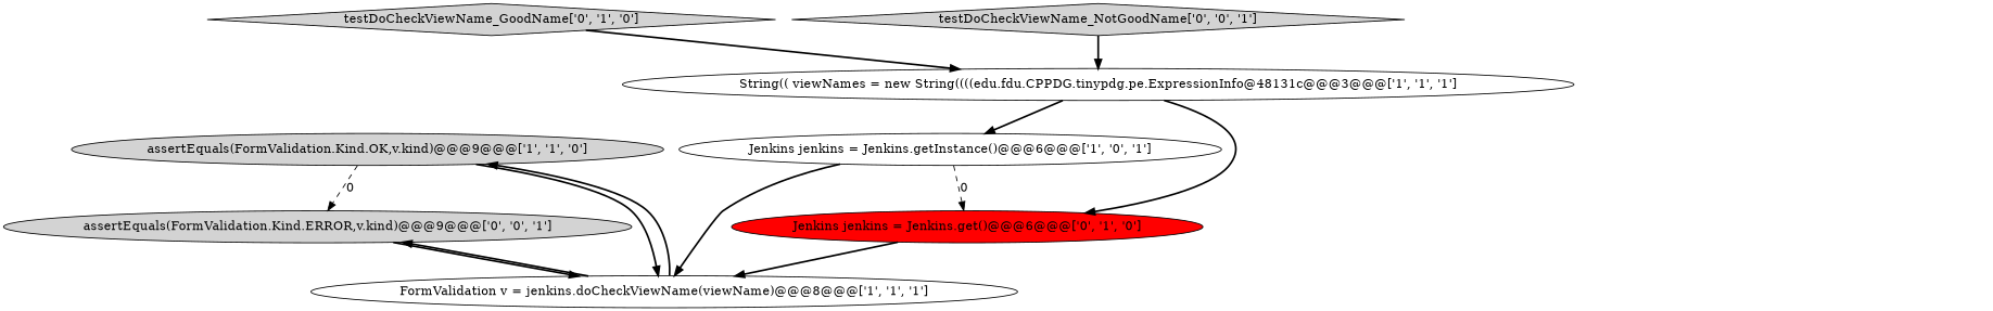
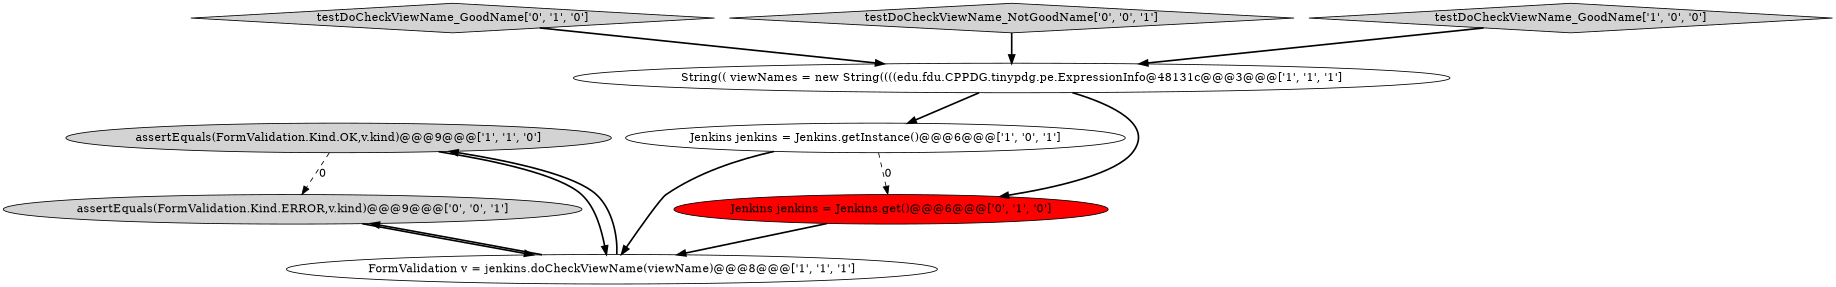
  digraph {
    node [fillcolor=lightgray shape=ellipse style=filled]
    edge [style=bold]
    n1 [label="assertEquals(FormValidation.Kind.OK,v.kind)@@@9@@@['1', '1', '0']"]
    n2 [label="assertEquals(FormValidation.Kind.ERROR,v.kind)@@@9@@@['0', '0', '1']"]
    n3 [fillcolor=white label="FormValidation v = jenkins.doCheckViewName(viewName)@@@8@@@['1', '1', '1']"]
    n4 [fillcolor=white label="Jenkins jenkins = Jenkins.getInstance()@@@6@@@['1', '0', '1']"]
    n5 [fillcolor=red label="Jenkins jenkins = Jenkins.get()@@@6@@@['0', '1', '0']"]
    n6 [label="testDoCheckViewName_GoodName['0', '1', '0']" shape=diamond]
    n7 [fillcolor=white label="String(( viewNames = new String((((edu.fdu.CPPDG.tinypdg.pe.ExpressionInfo@48131c@@@3@@@['1', '1', '1']"]
    n8 [label="testDoCheckViewName_NotGoodName['0', '0', '1']" shape=diamond]
+   n9 [label="testDoCheckViewName_GoodName['1', '0', '0']" shape=diamond]
    n1 -> n2 [label=0 style=dashed]
    n1 -> n3
    n2 -> n3
    n3 -> n1
    n3 -> n2
    n4 -> n3
    n4 -> n5 [label=0 style=dashed]
    n5 -> n3
    n6 -> n7
    n7 -> n4
    n7 -> n5
    n8 -> n7
+   n9 -> n7
  }
